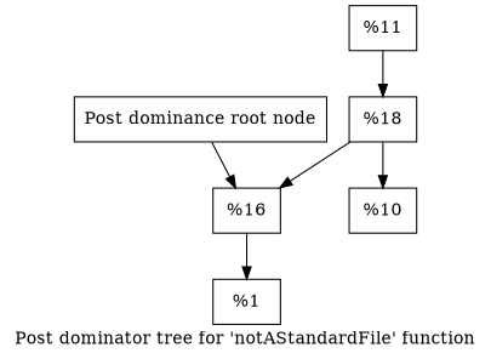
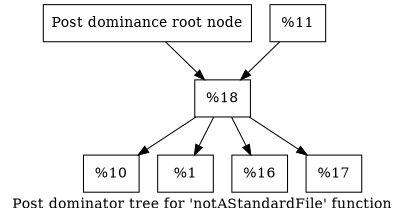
  digraph {
    label="Post dominator tree for 'notAStandardFile' function"
    node [shape=record]
    n1 [label="{Post dominance root node}"]
    n2 [label="{%18}"]
    n3 [label="{%10}"]
    n4 [label="{%1}"]
    n5 [label="{%16}"]
+   n6 [label="{%17}"]
    n7 [label="{%11}"]
-   n1 -> n5
+   n1 -> n2
    n2 -> n3
-   n5 -> n4
+   n2 -> n4
    n2 -> n5
+   n2 -> n6
    n7 -> n2
  }
